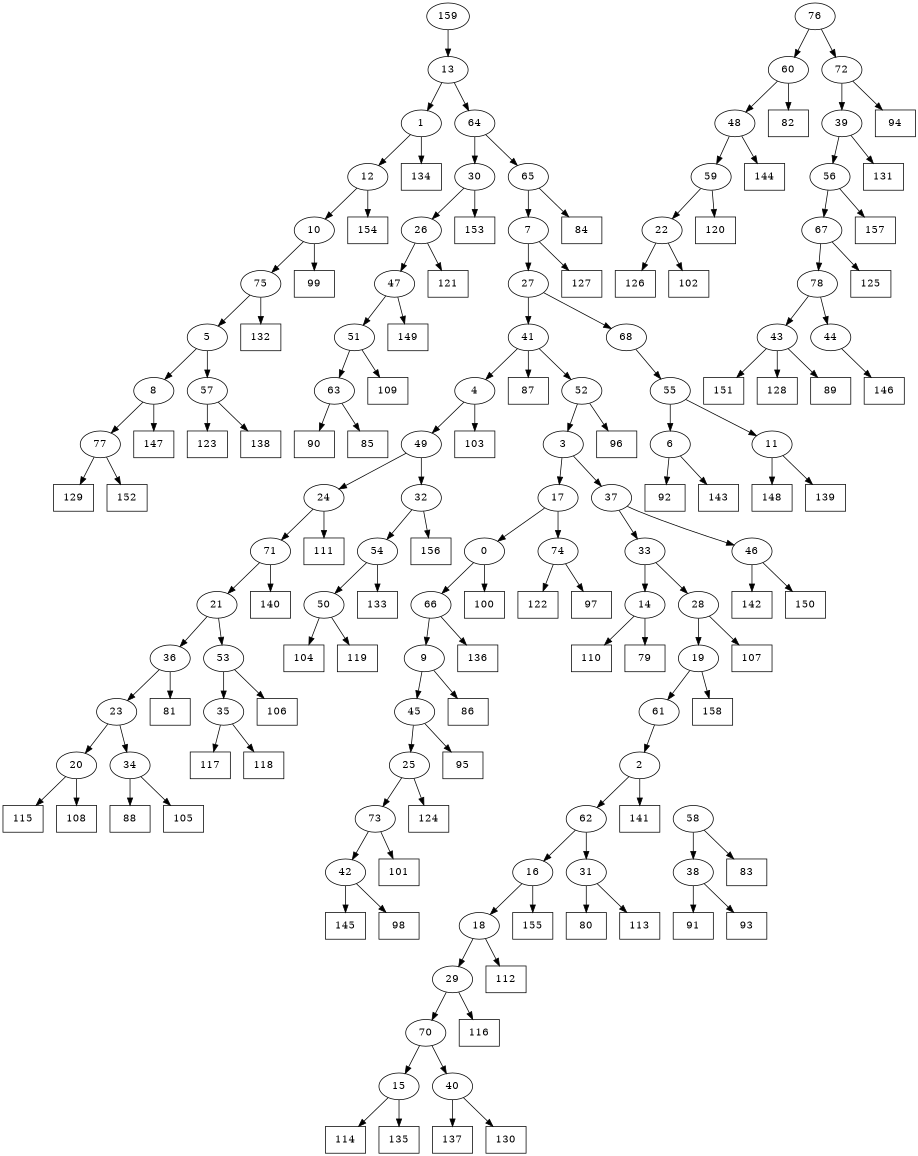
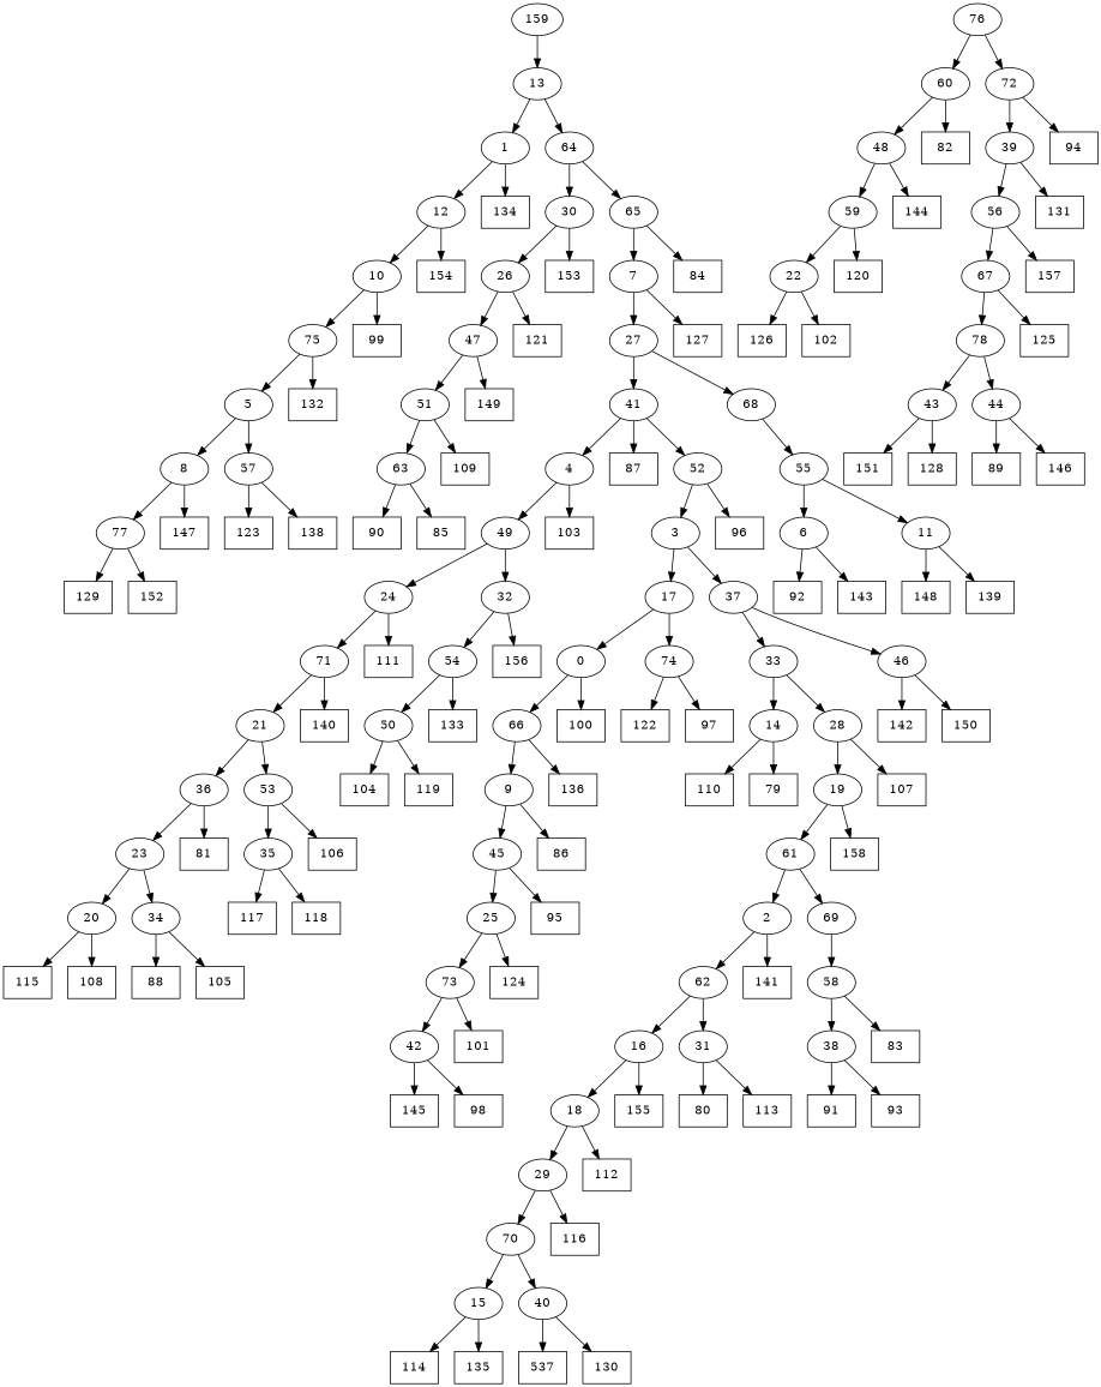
  digraph {
    n1 [label=0]
    n2 [label=66]
    n3 [label=100 shape=box]
    n4 [label=9]
    n5 [label=136 shape=box]
    n6 [label=1]
    n7 [label=12]
    n8 [label=134 shape=box]
    n9 [label=10]
    n10 [label=154 shape=box]
    n11 [label=2]
    n12 [label=62]
    n13 [label=141 shape=box]
    n14 [label=16]
    n15 [label=31]
    n16 [label=3]
    n17 [label=17]
    n18 [label=37]
    n19 [label=74]
    n20 [label=33]
    n21 [label=46]
    n22 [label=4]
    n23 [label=49]
    n24 [label=103 shape=box]
    n25 [label=24]
    n26 [label=32]
    n27 [label=5]
    n28 [label=8]
    n29 [label=57]
    n30 [label=77]
    n31 [label=147 shape=box]
    n32 [label=123 shape=box]
    n33 [label=138 shape=box]
    n34 [label=6]
    n35 [label=92 shape=box]
    n36 [label=143 shape=box]
    n37 [label=7]
    n38 [label=27]
    n39 [label=127 shape=box]
    n40 [label=41]
    n41 [label=68]
    n42 [label=129 shape=box]
    n43 [label=152 shape=box]
    n44 [label=45]
    n45 [label=86 shape=box]
    n46 [label=25]
    n47 [label=95 shape=box]
    n48 [label=75]
    n49 [label=99 shape=box]
    n50 [label=132 shape=box]
    n51 [label=11]
    n52 [label=148 shape=box]
    n53 [label=139 shape=box]
    n54 [label=13]
    n55 [label=64]
    n56 [label=30]
    n57 [label=65]
    n58 [label=14]
    n59 [label=110 shape=box]
    n60 [label=79 shape=box]
    n61 [label=15]
    n62 [label=114 shape=box]
    n63 [label=135 shape=box]
    n64 [label=18]
    n65 [label=155 shape=box]
    n66 [label=29]
    n67 [label=112 shape=box]
    n68 [label=122 shape=box]
    n69 [label=97 shape=box]
    n70 [label=70]
    n71 [label=116 shape=box]
    n72 [label=19]
    n73 [label=61]
    n74 [label=158 shape=box]
+   n75 [label=69]
    n76 [label=20]
    n77 [label=115 shape=box]
    n78 [label=108 shape=box]
    n79 [label=21]
    n80 [label=36]
    n81 [label=53]
    n82 [label=23]
    n83 [label=81 shape=box]
    n84 [label=35]
    n85 [label=106 shape=box]
    n86 [label=22]
    n87 [label=126 shape=box]
    n88 [label=102 shape=box]
    n89 [label=34]
    n90 [label=88 shape=box]
    n91 [label=105 shape=box]
    n92 [label=71]
    n93 [label=111 shape=box]
    n94 [label=140 shape=box]
    n95 [label=73]
    n96 [label=124 shape=box]
    n97 [label=42]
    n98 [label=101 shape=box]
    n99 [label=26]
    n100 [label=47]
    n101 [label=121 shape=box]
    n102 [label=51]
    n103 [label=149 shape=box]
    n104 [label=87 shape=box]
    n105 [label=52]
    n106 [label=55]
    n107 [label=28]
    n108 [label=107 shape=box]
    n109 [label=40]
    n110 [label=153 shape=box]
    n111 [label=80 shape=box]
    n112 [label=113 shape=box]
    n113 [label=54]
    n114 [label=156 shape=box]
    n115 [label=50]
    n116 [label=133 shape=box]
    n117 [label=117 shape=box]
    n118 [label=118 shape=box]
    n119 [label=142 shape=box]
    n120 [label=150 shape=box]
    n121 [label=38]
    n122 [label=91 shape=box]
    n123 [label=93 shape=box]
    n124 [label=39]
    n125 [label=56]
    n126 [label=131 shape=box]
    n127 [label=67]
    n128 [label=157 shape=box]
-   n129 [label=137 shape=box]
+   n129 [label=537 shape=box]
    n130 [label=130 shape=box]
    n131 [label=145 shape=box]
    n132 [label=98 shape=box]
    n133 [label=43]
    n134 [label=151 shape=box]
    n135 [label=128 shape=box]
    n136 [label=44]
    n137 [label=146 shape=box]
    n138 [label=89 shape=box]
    n139 [label=63]
    n140 [label=109 shape=box]
    n141 [label=48]
    n142 [label=59]
    n143 [label=144 shape=box]
    n144 [label=120 shape=box]
    n145 [label=104 shape=box]
    n146 [label=119 shape=box]
    n147 [label=90 shape=box]
    n148 [label=85 shape=box]
    n149 [label=96 shape=box]
    n150 [label=78]
    n151 [label=125 shape=box]
    n152 [label=58]
    n153 [label=83 shape=box]
    n154 [label=60]
    n155 [label=82 shape=box]
    n156 [label=84 shape=box]
    n157 [label=76]
    n158 [label=72]
    n159 [label=94 shape=box]
    n160 [label=159]
    n1 -> n2
    n1 -> n3
    n2 -> n4
    n2 -> n5
    n4 -> n44
    n4 -> n45
    n6 -> n7
    n6 -> n8
    n7 -> n9
    n7 -> n10
    n9 -> n48
    n9 -> n49
    n11 -> n12
    n11 -> n13
    n12 -> n14
    n12 -> n15
    n14 -> n64
    n14 -> n65
    n15 -> n111
    n15 -> n112
    n16 -> n17
    n16 -> n18
    n17 -> n1
    n17 -> n19
    n18 -> n20
    n18 -> n21
    n19 -> n68
    n19 -> n69
    n20 -> n58
    n20 -> n107
    n21 -> n119
    n21 -> n120
    n22 -> n23
    n22 -> n24
    n23 -> n25
    n23 -> n26
    n25 -> n92
    n25 -> n93
    n26 -> n113
    n26 -> n114
    n27 -> n28
    n27 -> n29
    n28 -> n30
    n28 -> n31
    n29 -> n32
    n29 -> n33
    n30 -> n42
    n30 -> n43
    n34 -> n35
    n34 -> n36
    n37 -> n38
    n37 -> n39
    n38 -> n40
    n38 -> n41
    n40 -> n22
    n40 -> n104
    n40 -> n105
    n41 -> n106
    n44 -> n46
    n44 -> n47
    n46 -> n95
    n46 -> n96
    n48 -> n27
    n48 -> n50
    n51 -> n52
    n51 -> n53
    n54 -> n6
    n54 -> n55
    n55 -> n56
    n55 -> n57
    n56 -> n99
    n56 -> n110
    n57 -> n37
    n57 -> n156
    n58 -> n59
    n58 -> n60
    n61 -> n62
    n61 -> n63
    n64 -> n66
    n64 -> n67
    n66 -> n70
    n66 -> n71
    n70 -> n61
    n70 -> n109
    n72 -> n73
    n72 -> n74
    n73 -> n11
+   n73 -> n75
+   n75 -> n152
    n76 -> n77
    n76 -> n78
    n79 -> n80
    n79 -> n81
    n80 -> n82
    n80 -> n83
    n81 -> n84
    n81 -> n85
    n82 -> n76
    n82 -> n89
    n84 -> n117
    n84 -> n118
    n86 -> n87
    n86 -> n88
    n89 -> n90
    n89 -> n91
    n92 -> n79
    n92 -> n94
    n95 -> n97
    n95 -> n98
    n97 -> n131
    n97 -> n132
    n99 -> n100
    n99 -> n101
    n100 -> n102
    n100 -> n103
    n102 -> n139
    n102 -> n140
    n105 -> n16
    n105 -> n149
    n106 -> n34
    n106 -> n51
    n107 -> n72
    n107 -> n108
    n109 -> n129
    n109 -> n130
    n113 -> n115
    n113 -> n116
    n115 -> n145
    n115 -> n146
    n121 -> n122
    n121 -> n123
    n124 -> n125
    n124 -> n126
    n125 -> n127
    n125 -> n128
    n127 -> n150
    n127 -> n151
    n133 -> n134
    n133 -> n135
    n136 -> n137
-   n133 -> n138
+   n136 -> n138
    n139 -> n147
    n139 -> n148
    n141 -> n142
    n141 -> n143
    n142 -> n86
    n142 -> n144
    n150 -> n133
    n150 -> n136
    n152 -> n121
    n152 -> n153
    n154 -> n141
    n154 -> n155
    n157 -> n154
    n157 -> n158
    n158 -> n124
    n158 -> n159
    n160 -> n54
  }
